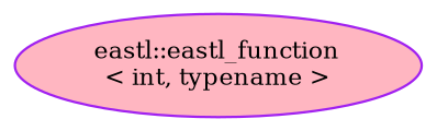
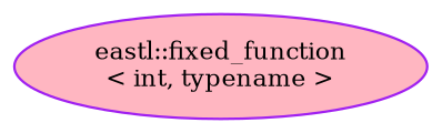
  digraph {
    rankdir=TB
    fontname="DejaVu Serif"
-   n1 [color=purple fillcolor=lightpink fontname="DejaVu Serif" fontsize=10 height=0.2 label="eastl::eastl_function\l\< int, typename \>" shape=ellipse style=filled width=0.4]
+   n1 [color=purple fillcolor=lightpink fontname="DejaVu Serif" fontsize=10 height=0.2 label="eastl::fixed_function\l\< int, typename \>" shape=ellipse style=filled width=0.4]
  }
